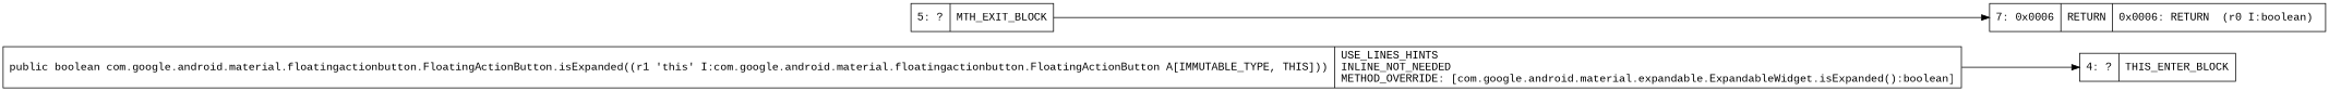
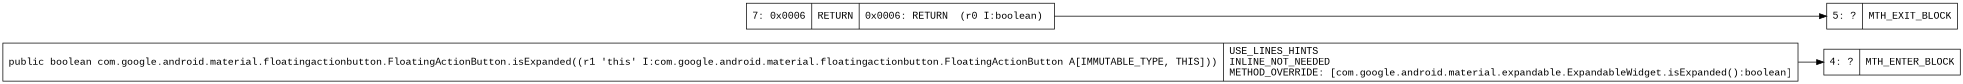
  digraph {
    fontname="Liberation Mono"
    rankdir=LR
    node [fontname="Liberation Mono" shape=record]
    edge [fontname="Liberation Mono"]
-   n1 [label="{4\:\ ?|THIS_ENTER_BLOCK\l}"]
+   n1 [label="{4\:\ ?|MTH_ENTER_BLOCK\l}"]
    n2 [label="{7\:\ 0x0006|RETURN\l|0x0006: RETURN  (r0 I:boolean) \l}"]
    n3 [label="{5\:\ ?|MTH_EXIT_BLOCK\l}"]
    n4 [label="{public boolean com.google.android.material.floatingactionbutton.FloatingActionButton.isExpanded((r1 'this' I:com.google.android.material.floatingactionbutton.FloatingActionButton A[IMMUTABLE_TYPE, THIS]))  | USE_LINES_HINTS\lINLINE_NOT_NEEDED\lMETHOD_OVERRIDE: [com.google.android.material.expandable.ExpandableWidget.isExpanded():boolean]\l}"]
-   n3 -> n2
+   n2 -> n3
    n4 -> n1
  }
